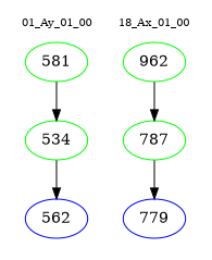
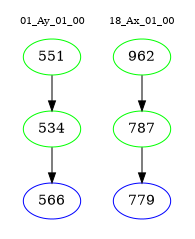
  digraph {
    node [color=green]
    edge [color=black]
-   n1 [label=581]
+   n1 [label=551]
    n2 [label=534]
-   n3 [color=blue label=562]
+   n3 [color=blue label=566]
    n4 [label=962]
    n5 [label=787]
    n6 [color=blue label=779]
    subgraph cluster_1 {
      color=white
      fontsize=10
      label="01_Ay_01_00"
      n1
      n2
      n3
    }
    subgraph cluster_2 {
      color=white
      fontsize=10
      label="18_Ax_01_00"
      n4
      n5
      n6
    }
    n1 -> n2
    n2 -> n3
    n4 -> n5
    n5 -> n6
  }
